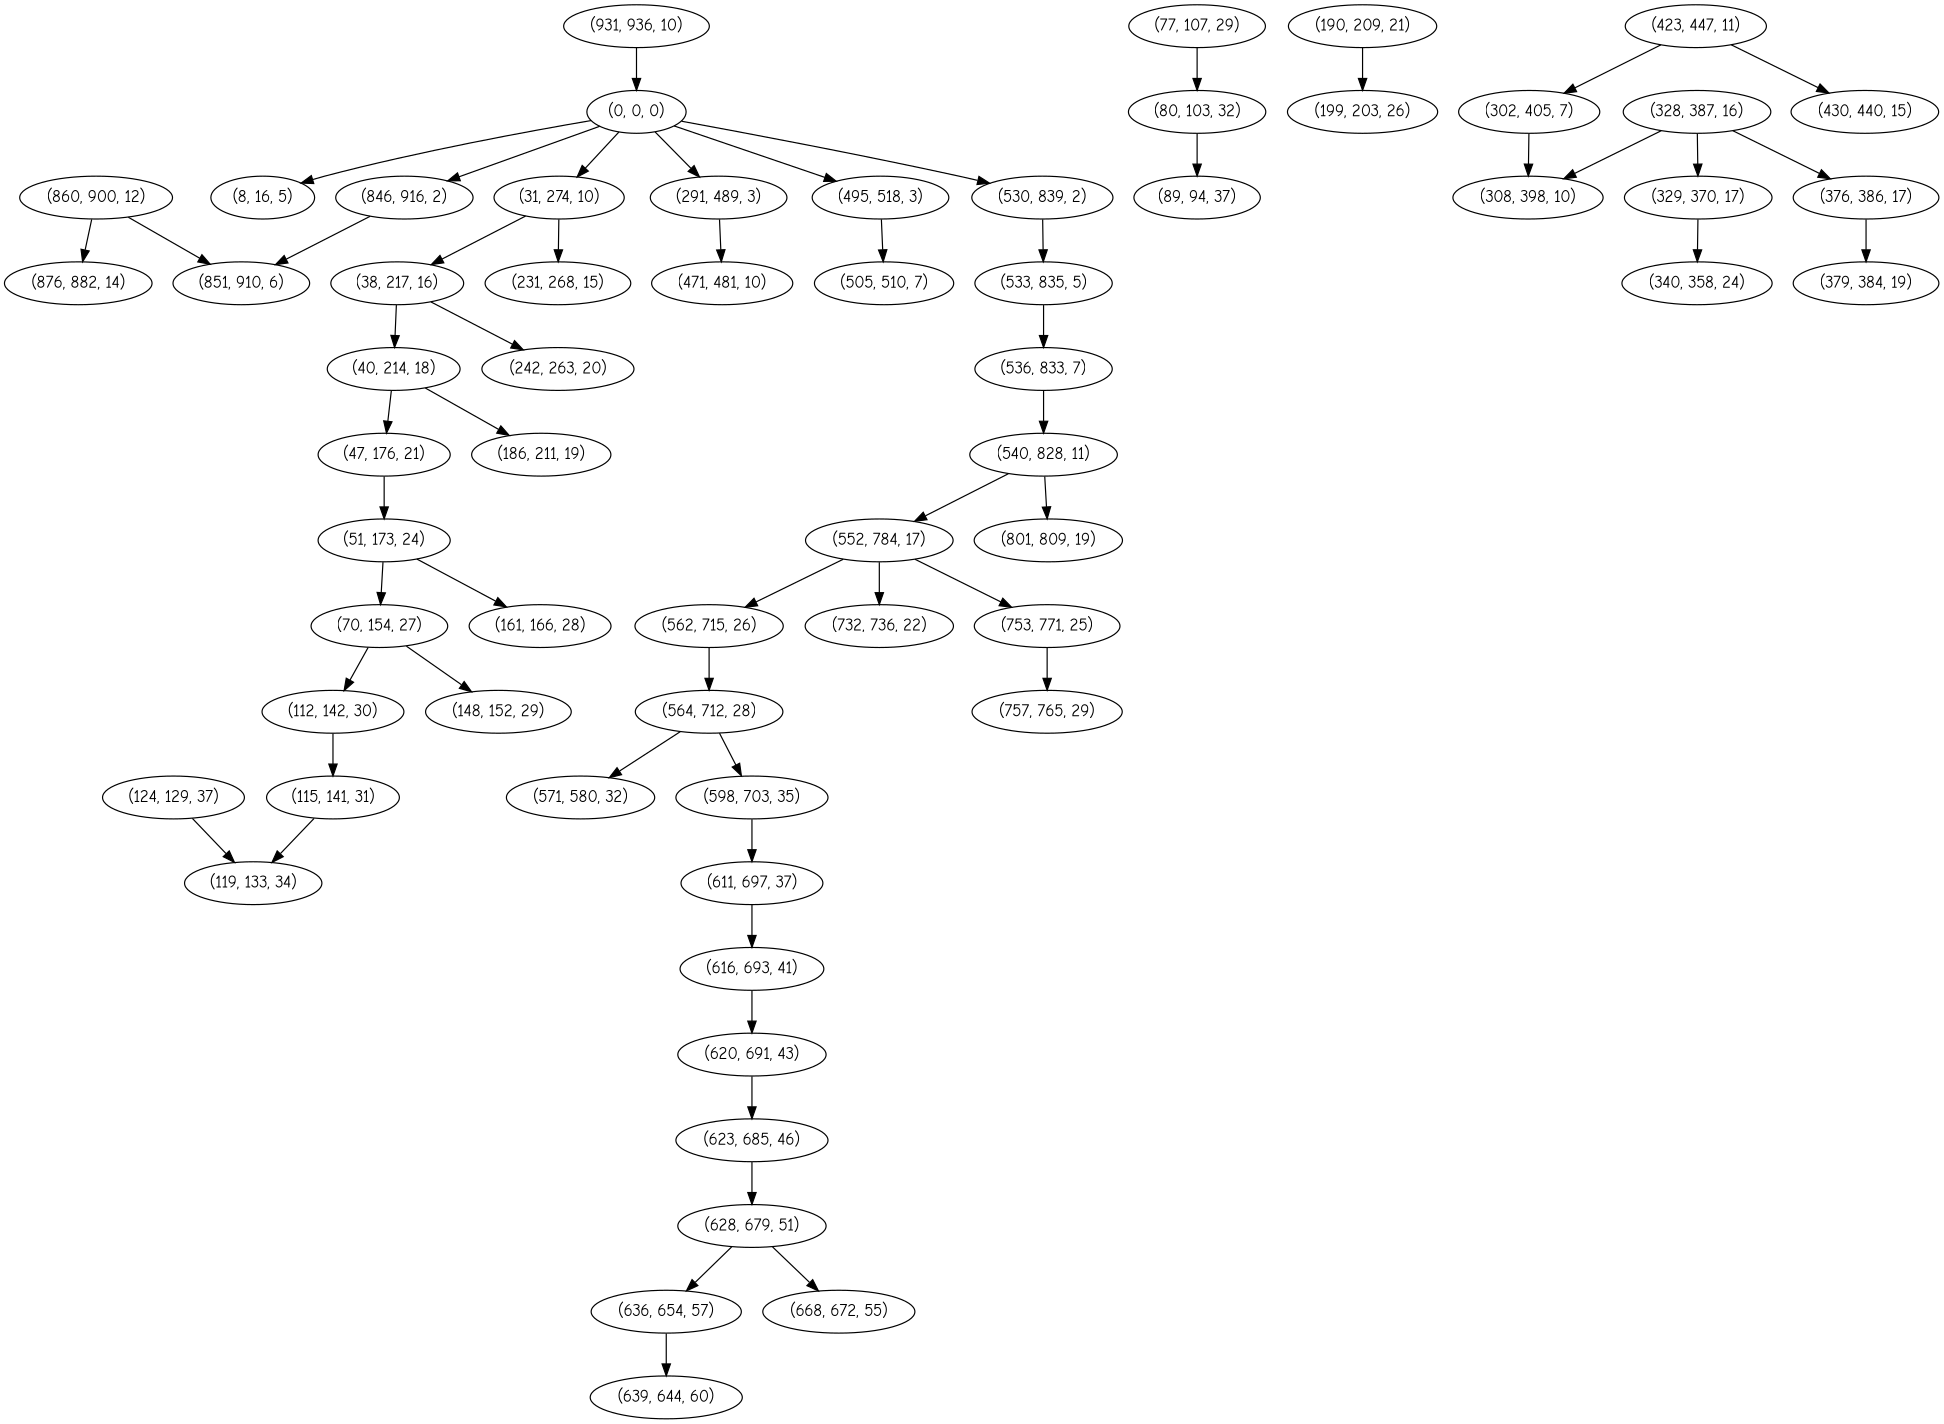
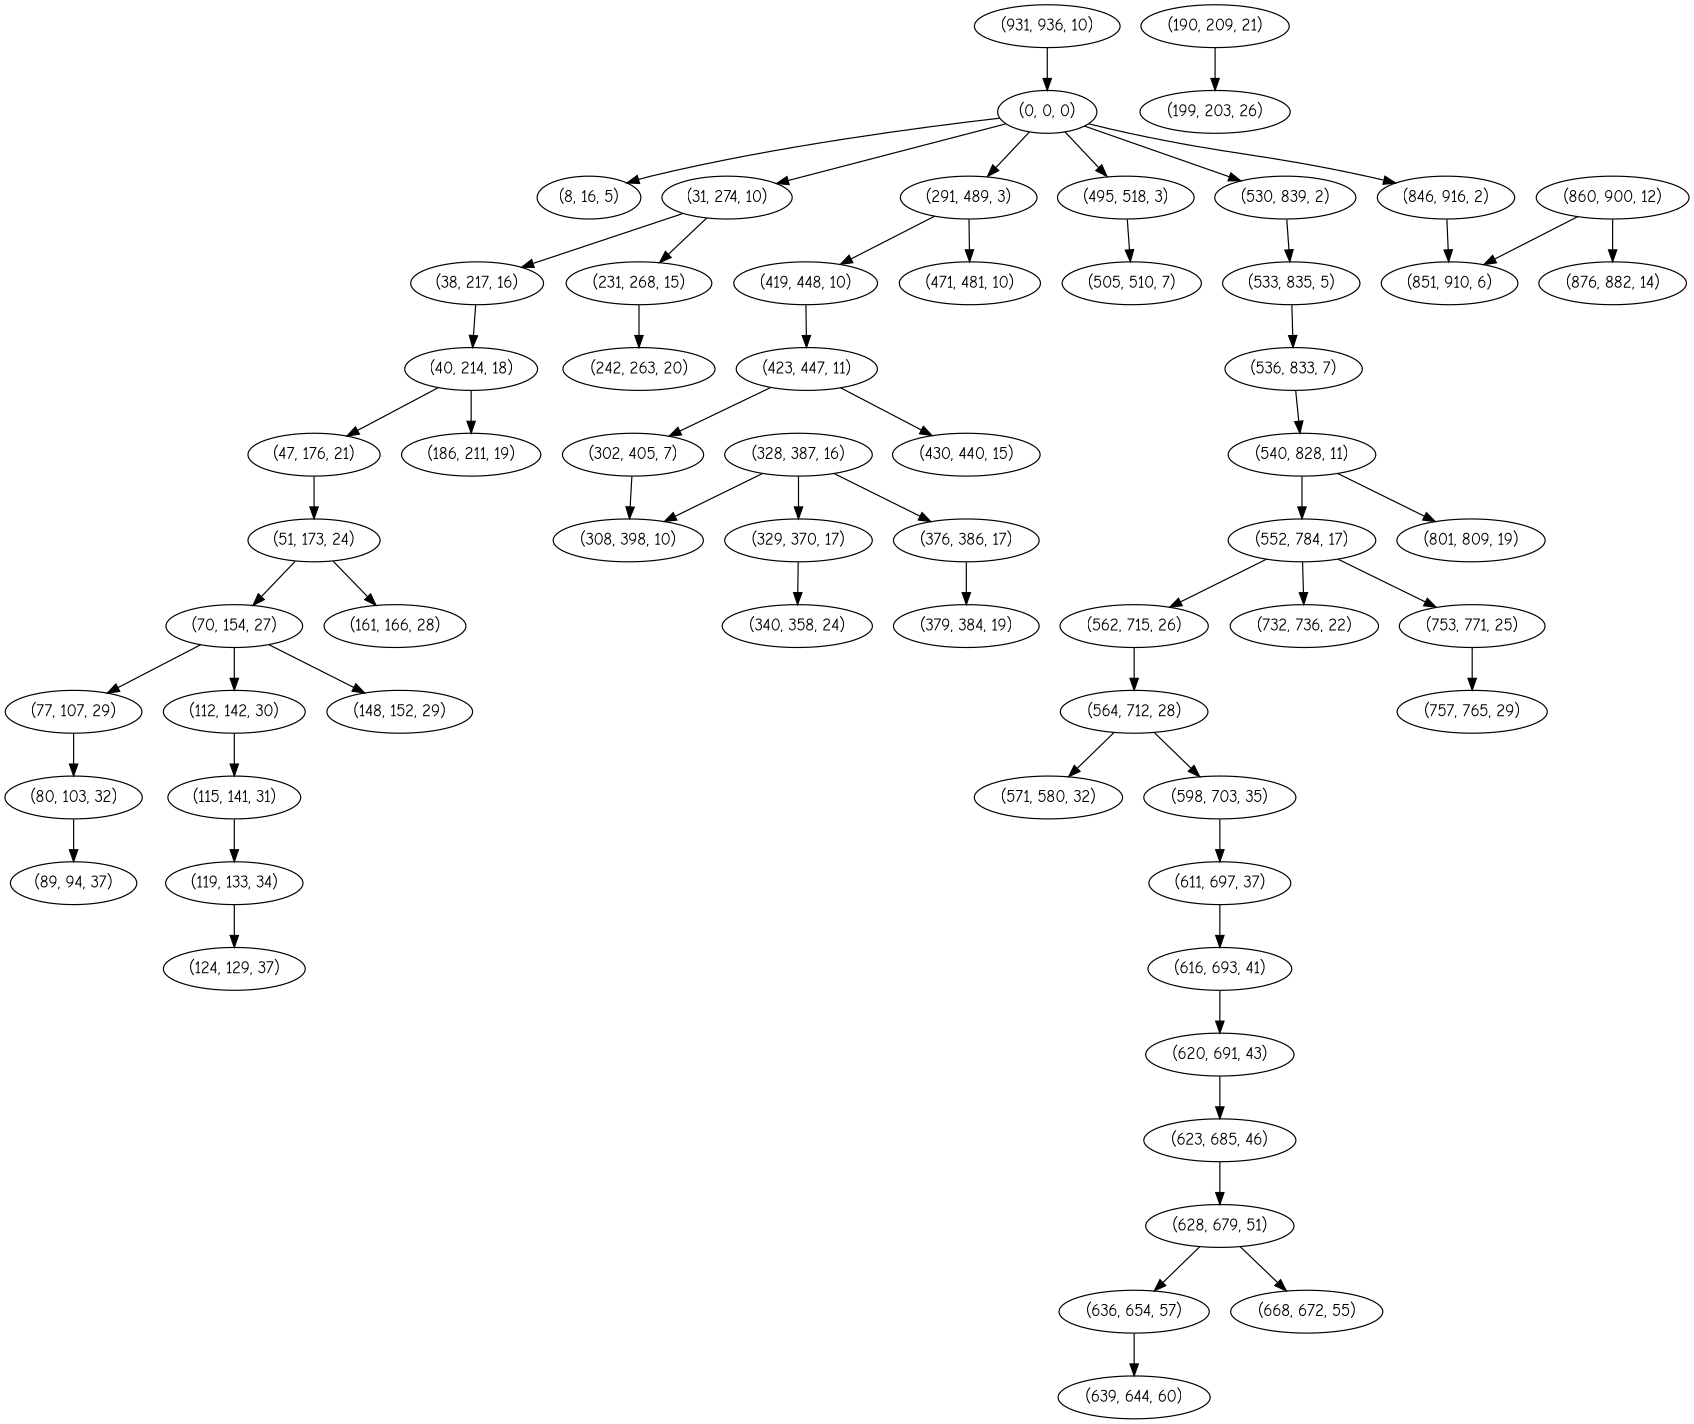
  digraph {
    fontname="Comic Neue"
    node [fontname="Comic Neue"]
    edge [fontname="Comic Neue"]
    "(0, 0, 0)"
    "(8, 16, 5)"
    "(31, 274, 10)"
    "(291, 489, 3)"
    "(495, 518, 3)"
    "(530, 839, 2)"
    "(846, 916, 2)"
    "(38, 217, 16)"
    "(231, 268, 15)"
+   "(419, 448, 10)"
    "(471, 481, 10)"
    "(505, 510, 7)"
    "(533, 835, 5)"
    "(851, 910, 6)"
    "(931, 936, 10)"
    "(40, 214, 18)"
    "(242, 263, 20)"
    "(47, 176, 21)"
    "(186, 211, 19)"
    "(51, 173, 24)"
    "(70, 154, 27)"
    "(161, 166, 28)"
    "(77, 107, 29)"
    "(112, 142, 30)"
    "(148, 152, 29)"
    "(80, 103, 32)"
    "(115, 141, 31)"
    "(89, 94, 37)"
    "(119, 133, 34)"
    "(124, 129, 37)"
    n31 [label="(199, 203, 26)"]
    "(190, 209, 21)"
    "(302, 405, 7)"
    "(308, 398, 10)"
    "(423, 447, 11)"
    "(328, 387, 16)"
    "(329, 370, 17)"
    "(376, 386, 17)"
    "(340, 358, 24)"
    "(379, 384, 19)"
    "(430, 440, 15)"
    "(536, 833, 7)"
    "(540, 828, 11)"
    "(552, 784, 17)"
    "(801, 809, 19)"
    "(562, 715, 26)"
    "(732, 736, 22)"
    "(753, 771, 25)"
    "(564, 712, 28)"
    "(757, 765, 29)"
    "(571, 580, 32)"
    "(598, 703, 35)"
    "(611, 697, 37)"
    "(616, 693, 41)"
    "(620, 691, 43)"
    "(623, 685, 46)"
    "(628, 679, 51)"
    "(636, 654, 57)"
    "(668, 672, 55)"
    "(639, 644, 60)"
    "(860, 900, 12)"
    "(876, 882, 14)"
    "(0, 0, 0)" -> "(8, 16, 5)"
    "(0, 0, 0)" -> "(31, 274, 10)"
    "(0, 0, 0)" -> "(291, 489, 3)"
    "(0, 0, 0)" -> "(495, 518, 3)"
    "(0, 0, 0)" -> "(530, 839, 2)"
    "(0, 0, 0)" -> "(846, 916, 2)"
    "(31, 274, 10)" -> "(38, 217, 16)"
    "(31, 274, 10)" -> "(231, 268, 15)"
+   "(291, 489, 3)" -> "(419, 448, 10)"
    "(291, 489, 3)" -> "(471, 481, 10)"
    "(495, 518, 3)" -> "(505, 510, 7)"
    "(530, 839, 2)" -> "(533, 835, 5)"
    "(846, 916, 2)" -> "(851, 910, 6)"
    "(38, 217, 16)" -> "(40, 214, 18)"
-   "(38, 217, 16)" -> "(242, 263, 20)"
+   "(231, 268, 15)" -> "(242, 263, 20)"
+   "(419, 448, 10)" -> "(423, 447, 11)"
    "(533, 835, 5)" -> "(536, 833, 7)"
    "(931, 936, 10)" -> "(0, 0, 0)"
    "(40, 214, 18)" -> "(47, 176, 21)"
    "(40, 214, 18)" -> "(186, 211, 19)"
    "(47, 176, 21)" -> "(51, 173, 24)"
    "(51, 173, 24)" -> "(70, 154, 27)"
    "(51, 173, 24)" -> "(161, 166, 28)"
+   "(70, 154, 27)" -> "(77, 107, 29)"
    "(70, 154, 27)" -> "(112, 142, 30)"
    "(70, 154, 27)" -> "(148, 152, 29)"
    "(77, 107, 29)" -> "(80, 103, 32)"
    "(112, 142, 30)" -> "(115, 141, 31)"
    "(80, 103, 32)" -> "(89, 94, 37)"
    "(115, 141, 31)" -> "(119, 133, 34)"
-   "(124, 129, 37)" -> "(119, 133, 34)"
+   "(119, 133, 34)" -> "(124, 129, 37)"
    "(190, 209, 21)" -> n31
    "(302, 405, 7)" -> "(308, 398, 10)"
    "(423, 447, 11)" -> "(302, 405, 7)"
    "(423, 447, 11)" -> "(430, 440, 15)"
    "(328, 387, 16)" -> "(308, 398, 10)"
    "(328, 387, 16)" -> "(329, 370, 17)"
    "(328, 387, 16)" -> "(376, 386, 17)"
    "(329, 370, 17)" -> "(340, 358, 24)"
    "(376, 386, 17)" -> "(379, 384, 19)"
    "(536, 833, 7)" -> "(540, 828, 11)"
    "(540, 828, 11)" -> "(552, 784, 17)"
    "(540, 828, 11)" -> "(801, 809, 19)"
    "(552, 784, 17)" -> "(562, 715, 26)"
    "(552, 784, 17)" -> "(732, 736, 22)"
    "(552, 784, 17)" -> "(753, 771, 25)"
    "(562, 715, 26)" -> "(564, 712, 28)"
    "(753, 771, 25)" -> "(757, 765, 29)"
    "(564, 712, 28)" -> "(571, 580, 32)"
    "(564, 712, 28)" -> "(598, 703, 35)"
    "(598, 703, 35)" -> "(611, 697, 37)"
    "(611, 697, 37)" -> "(616, 693, 41)"
    "(616, 693, 41)" -> "(620, 691, 43)"
    "(620, 691, 43)" -> "(623, 685, 46)"
    "(623, 685, 46)" -> "(628, 679, 51)"
    "(628, 679, 51)" -> "(636, 654, 57)"
    "(628, 679, 51)" -> "(668, 672, 55)"
    "(636, 654, 57)" -> "(639, 644, 60)"
    "(860, 900, 12)" -> "(851, 910, 6)"
    "(860, 900, 12)" -> "(876, 882, 14)"
  }
